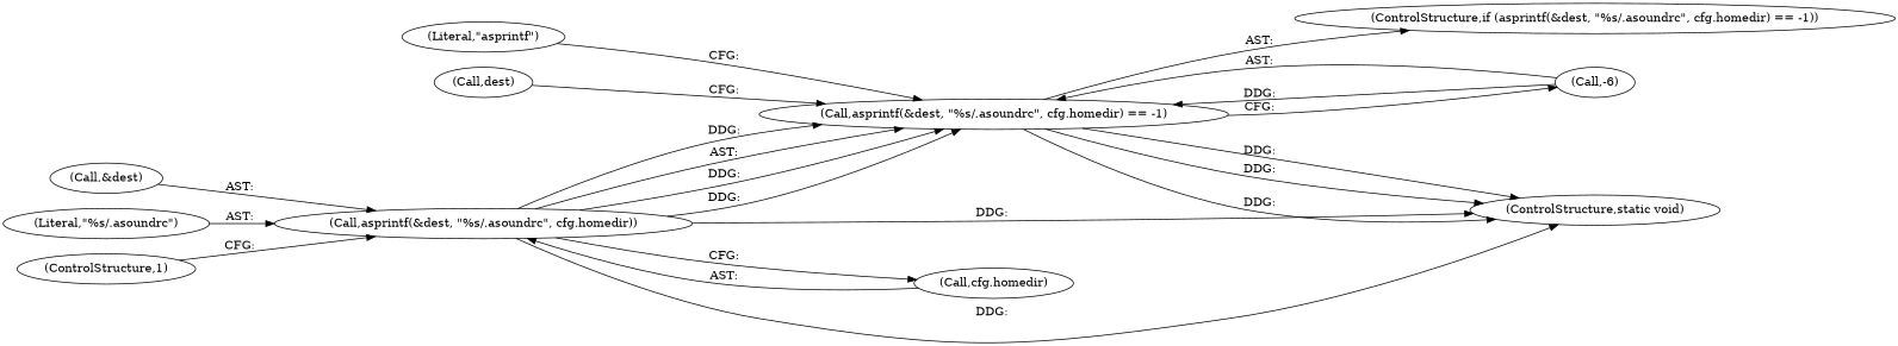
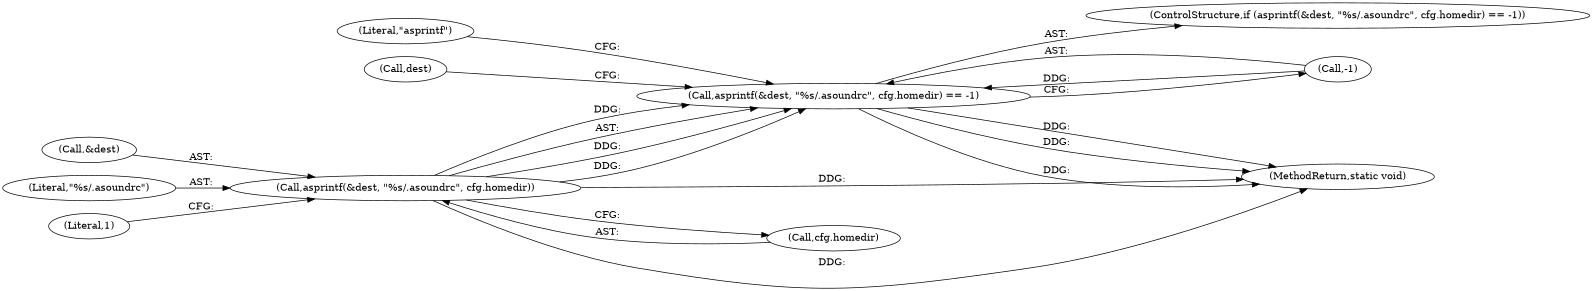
  digraph {
    rankdir=LR
    n1 [label="(Call,asprintf(&dest, \"%s/.asoundrc\", cfg.homedir))"]
    n2 [label="(Call,asprintf(&dest, \"%s/.asoundrc\", cfg.homedir) == -1)"]
-   n3 [label="(ControlStructure,static void)"]
+   n3 [label="(MethodReturn,static void)"]
    n4 [label="(Call,cfg.homedir)"]
    n5 [label="(ControlStructure,if (asprintf(&dest, \"%s/.asoundrc\", cfg.homedir) == -1))"]
-   n6 [label="(Call,-6)"]
+   n6 [label="(Call,-1)"]
    n7 [label="(Call,dest)"]
    n8 [label="(Call,&dest)"]
    n9 [label="(Literal,\"%s/.asoundrc\")"]
-   n10 [label="(ControlStructure,1)"]
+   n10 [label="(Literal,1)"]
    n11 [label="(Literal,\"asprintf\")"]
    n1 -> n2 [label="AST: "]
    n1 -> n2 [label="DDG: "]
    n1 -> n2 [label="DDG: "]
    n1 -> n2 [label="DDG: "]
    n1 -> n3 [label="DDG: "]
    n1 -> n3 [label="DDG: "]
    n1 -> n4 [label="CFG: "]
    n2 -> n3 [label="DDG: "]
    n2 -> n3 [label="DDG: "]
    n2 -> n3 [label="DDG: "]
    n2 -> n5 [label="AST: "]
    n2 -> n6 [label="CFG: "]
    n4 -> n1 [label="AST: "]
    n6 -> n2 [label="AST: "]
    n6 -> n2 [label="DDG: "]
    n7 -> n2 [label="CFG: "]
    n8 -> n1 [label="AST: "]
    n9 -> n1 [label="AST: "]
    n10 -> n1 [label="CFG: "]
    n11 -> n2 [label="CFG: "]
  }
